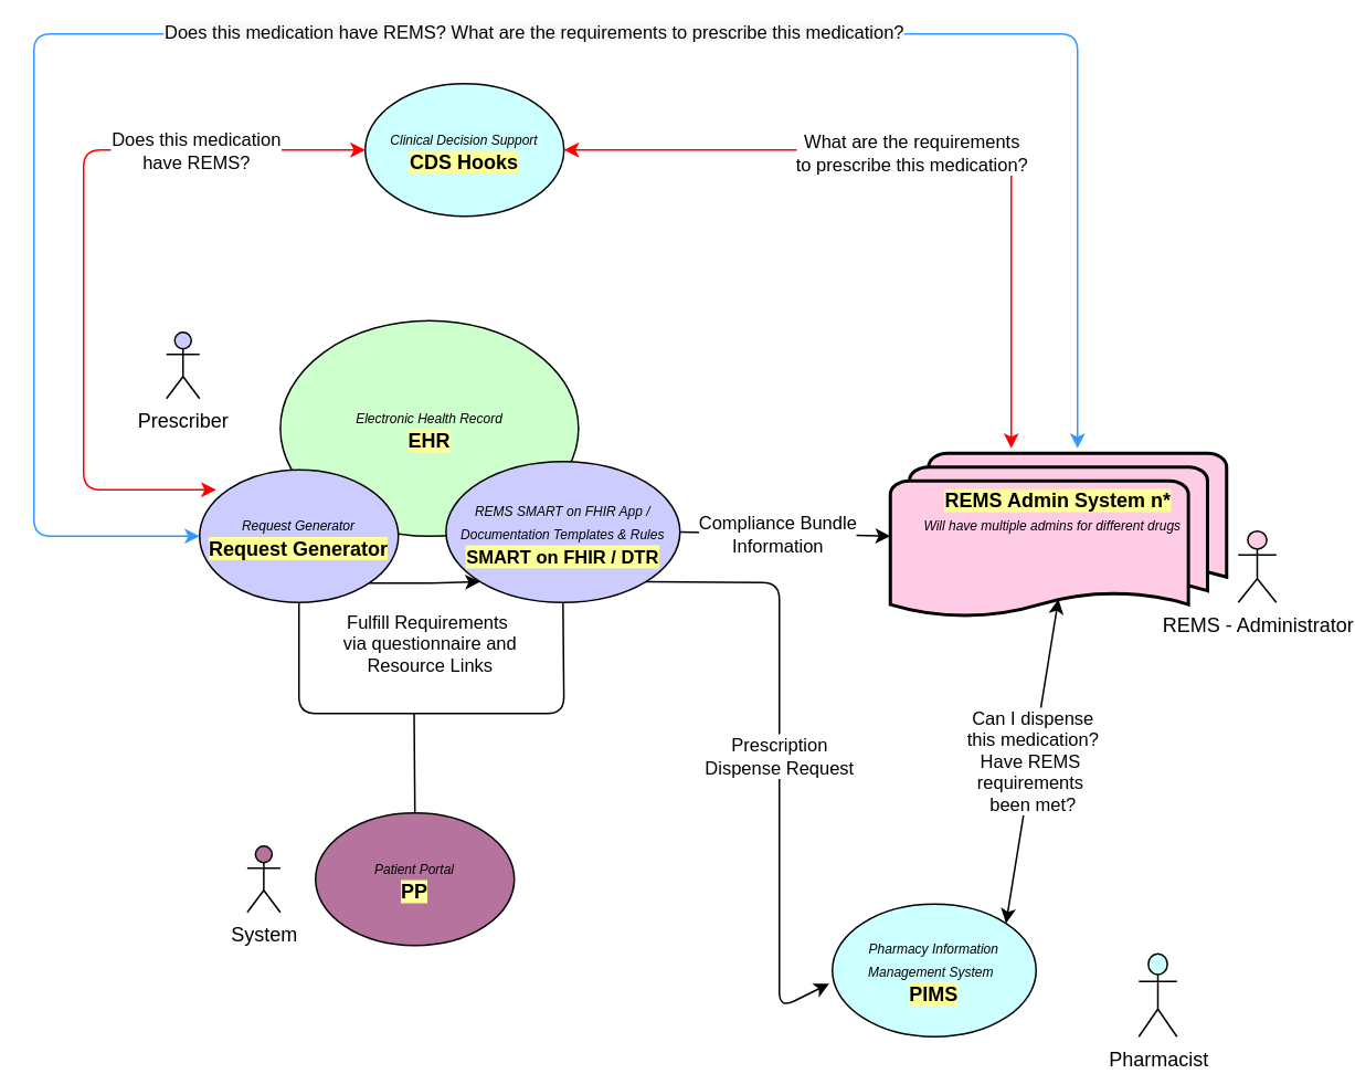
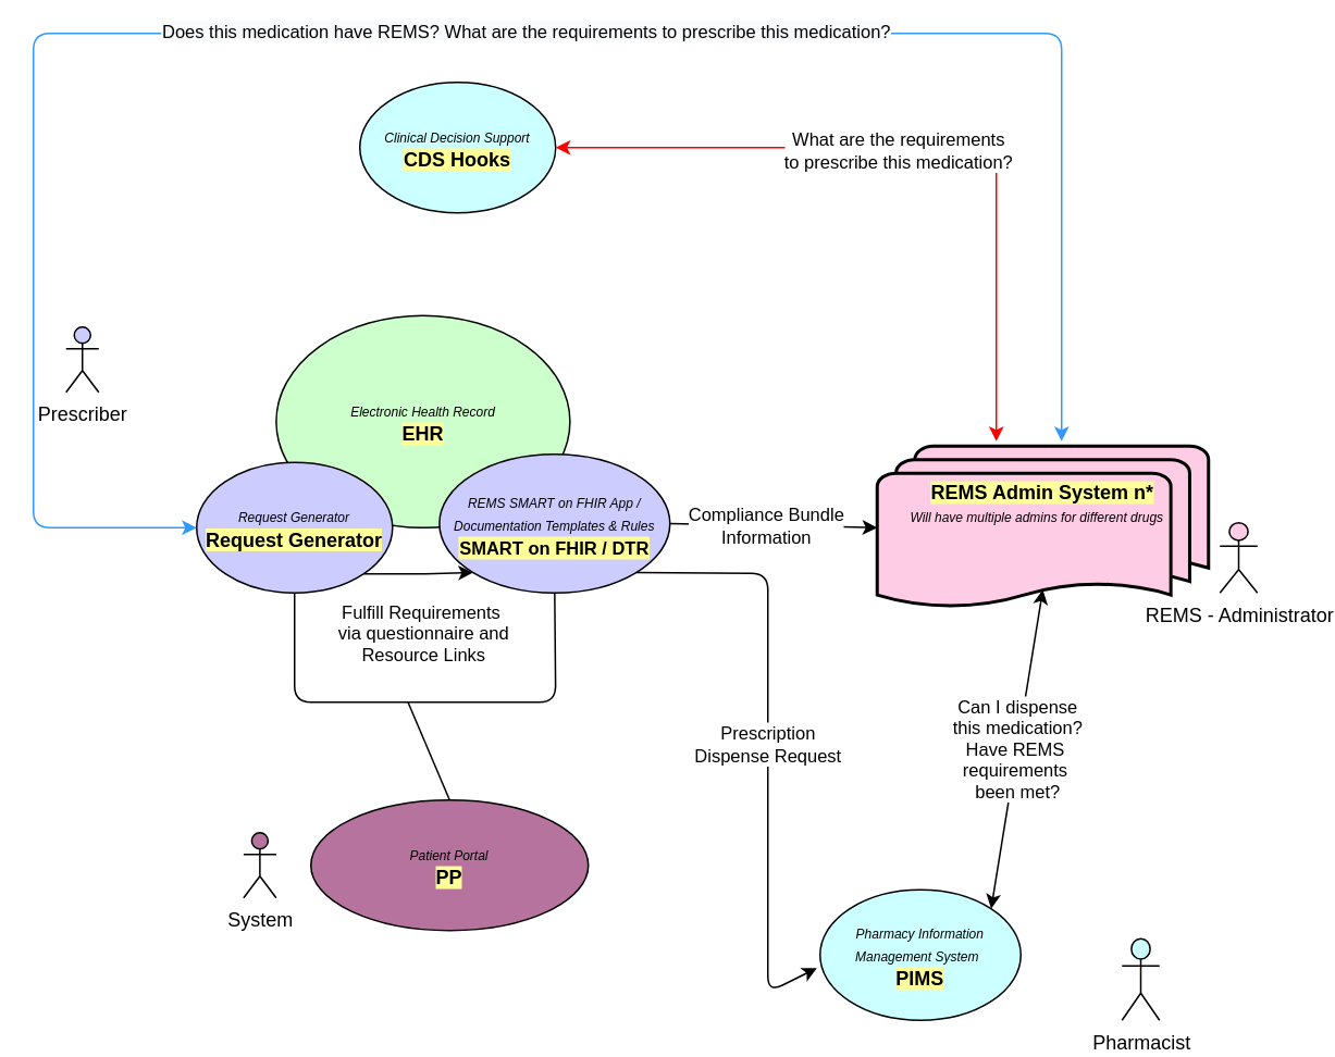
  <mxCell id="0" />
  <mxCell id="1" parent="0" />
  <mxCell id="2" value="&lt;i&gt;&lt;font style=&quot;font-size: 8px&quot;&gt;Clinical Decision Support&lt;/font&gt;&lt;/i&gt; &lt;br&gt;&lt;b style=&quot;background-color: rgb(255 , 255 , 153)&quot;&gt;CDS Hooks&lt;br&gt;&lt;/b&gt;" style="ellipse;whiteSpace=wrap;html=1;fillColor=#CCFFFF;" parent="1" vertex="1"><mxGeometry x="220" y="50" width="120" height="80" as="geometry" /></mxCell>
  <mxCell id="3" value="&lt;i&gt;&lt;font style=&quot;font-size: 8px&quot;&gt;Electronic Health Record&lt;br&gt;&lt;/font&gt;&lt;/i&gt;&lt;b style=&quot;background-color: rgb(255 , 255 , 153)&quot;&gt;EHR&lt;/b&gt;" style="ellipse;whiteSpace=wrap;html=1;fillColor=#CCFFCC;" parent="1" vertex="1"><mxGeometry x="168.75" y="193" width="180" height="130" as="geometry" /></mxCell>
  <mxCell id="4" value="&lt;i&gt;&lt;font style=&quot;font-size: 8px&quot;&gt;REMS SMART on FHIR App / Documentation Templates &amp;amp; Rules&lt;br&gt;&lt;/font&gt;&lt;/i&gt;&lt;b&gt;&lt;span style=&quot;background-color: rgb(255 , 255 , 153)&quot;&gt;&lt;font style=&quot;font-size: 11px;&quot;&gt;SMART on FHIR / DTR&lt;/font&gt;&lt;/span&gt;&lt;/b&gt;" style="ellipse;whiteSpace=wrap;html=1;fillColor=#CCCCFF;" parent="1" vertex="1"><mxGeometry x="268.75" y="278" width="141.25" height="85" as="geometry" /></mxCell>
  <mxCell id="5" value="" style="endArrow=classic;html=1;exitX=1;exitY=0.5;exitDx=0;exitDy=0;entryX=0;entryY=0.5;entryDx=0;entryDy=0;entryPerimeter=0;" parent="1" source="4" target="13" edge="1"><mxGeometry relative="1" as="geometry"><mxPoint x="370" y="312.5" as="sourcePoint" /><mxPoint x="530" y="293" as="targetPoint" /><Array as="points" /></mxGeometry></mxCell>
  <mxCell id="6" value="Compliance Bundle &lt;br&gt;Information" style="edgeLabel;resizable=0;html=1;align=center;verticalAlign=middle;" parent="5" vertex="1" connectable="0"><mxGeometry relative="1" as="geometry"><mxPoint x="-5" as="offset" /></mxGeometry></mxCell>
  <mxCell id="7" style="edgeStyle=orthogonalEdgeStyle;rounded=0;orthogonalLoop=1;jettySize=auto;html=1;exitX=1;exitY=1;exitDx=0;exitDy=0;entryX=0;entryY=1;entryDx=0;entryDy=0;" parent="1" source="9" target="4" edge="1"><mxGeometry relative="1" as="geometry"><mxPoint x="231.176" y="351.284" as="sourcePoint" /></mxGeometry></mxCell>
  <mxCell id="8" value="Fulfill Requirements&amp;nbsp;&lt;br&gt;via questionnaire and &lt;br&gt;Resource Links" style="edgeLabel;html=1;align=center;verticalAlign=middle;resizable=0;points=[];" parent="7" vertex="1" connectable="0"><mxGeometry x="0.147" y="3" relative="1" as="geometry"><mxPoint x="-2" y="40" as="offset" /></mxGeometry></mxCell>
  <mxCell id="9" value="&lt;i&gt;&lt;font style=&quot;font-size: 8px&quot;&gt;Request Generator&lt;br&gt;&lt;/font&gt;&lt;/i&gt;&lt;span style=&quot;background-color: rgb(255 , 255 , 153)&quot;&gt;&lt;b&gt;Request Generator&lt;/b&gt;&lt;/span&gt;" style="ellipse;whiteSpace=wrap;html=1;fillColor=#CCCCFF;" parent="1" vertex="1"><mxGeometry x="120" y="283" width="120" height="80" as="geometry" /></mxCell>
- <mxCell id="10" value="Prescriber" style="shape=umlActor;verticalLabelPosition=bottom;verticalAlign=top;html=1;fillColor=#CCCCFF;" parent="1" vertex="1"><mxGeometry x="100" y="200" width="20" height="40" as="geometry" /></mxCell>
- <mxCell id="11" value="" style="endArrow=classic;startArrow=classic;html=1;strokeColor=#FF0000;entryX=0.083;entryY=0.15;entryDx=0;entryDy=0;exitX=0;exitY=0.5;exitDx=0;exitDy=0;entryPerimeter=0;" parent="1" source="2" target="9" edge="1"><mxGeometry width="50" height="50" relative="1" as="geometry"><mxPoint x="130" y="130" as="sourcePoint" /><mxPoint x="80" y="170" as="targetPoint" /><Array as="points"><mxPoint x="50" y="90" /><mxPoint x="50" y="210" /><mxPoint x="50" y="295" /></Array></mxGeometry></mxCell>
- <mxCell id="12" value="Does this medication&lt;br&gt;have REMS?" style="edgeLabel;html=1;align=center;verticalAlign=middle;resizable=0;points=[];" parent="11" vertex="1" connectable="0"><mxGeometry x="-0.448" y="-3" relative="1" as="geometry"><mxPoint x="23" y="3" as="offset" /></mxGeometry></mxCell>
+ <mxCell id="10" value="Prescriber" style="shape=umlActor;verticalLabelPosition=bottom;verticalAlign=top;html=1;fillColor=#CCCCFF;" parent="1" vertex="1"><mxGeometry x="40" y="200" width="20" height="40" as="geometry" /></mxCell>
  <mxCell id="13" value="&lt;b style=&quot;background-color: rgb(255 , 255 , 153)&quot;&gt;REMS Admin System n*&lt;/b&gt;&lt;br&gt;&lt;span style=&quot;font-size: 8px&quot;&gt;&lt;i&gt;Will have multiple admins for different drugs &amp;nbsp;&amp;nbsp;&lt;br&gt;&lt;br&gt;&lt;br&gt;&lt;/i&gt;&lt;/span&gt;" style="strokeWidth=2;html=1;shape=mxgraph.flowchart.multi-document;whiteSpace=wrap;fillColor=#FFCCE6;" parent="1" vertex="1"><mxGeometry x="537" y="273" width="203" height="100" as="geometry" /></mxCell>
  <mxCell id="14" value="" style="endArrow=classic;startArrow=classic;html=1;strokeColor=#3399FF;fillColor=#FF3333;exitX=0;exitY=0.5;exitDx=0;exitDy=0;" parent="1" source="9" edge="1"><mxGeometry width="50" height="50" relative="1" as="geometry"><mxPoint x="360" y="433" as="sourcePoint" /><mxPoint x="650" y="270" as="targetPoint" /><Array as="points"><mxPoint x="20" y="323" /><mxPoint x="20" y="20" /><mxPoint x="260" y="20" /><mxPoint x="650" y="20" /></Array></mxGeometry></mxCell>
  <mxCell id="15" value="&lt;span style=&quot;background-color: rgb(248 , 249 , 250)&quot;&gt;Does this medication have REMS? What are the requirements to prescribe this medication?&lt;/span&gt;" style="edgeLabel;html=1;align=center;verticalAlign=middle;resizable=0;points=[];" parent="14" vertex="1" connectable="0"><mxGeometry x="0.142" y="2" relative="1" as="geometry"><mxPoint x="-29" as="offset" /></mxGeometry></mxCell>
  <mxCell id="16" value="" style="endArrow=classic;startArrow=classic;html=1;entryX=1;entryY=0.5;entryDx=0;entryDy=0;strokeColor=#FF0000;" parent="1" target="2" edge="1"><mxGeometry width="50" height="50" relative="1" as="geometry"><mxPoint x="610" y="270" as="sourcePoint" /><mxPoint x="340" y="523" as="targetPoint" /><Array as="points"><mxPoint x="610" y="90" /></Array></mxGeometry></mxCell>
  <mxCell id="17" value="What are the requirements&lt;br&gt;to prescribe this medication?" style="edgeLabel;html=1;align=center;verticalAlign=middle;resizable=0;points=[];" parent="16" vertex="1" connectable="0"><mxGeometry x="0.458" y="1" relative="1" as="geometry"><mxPoint x="87" as="offset" /></mxGeometry></mxCell>
  <mxCell id="18" value="REMS - Administrator" style="shape=umlActor;verticalLabelPosition=bottom;verticalAlign=top;html=1;fillColor=#FFCCE6;" parent="1" vertex="1"><mxGeometry x="747" y="320" width="23" height="43" as="geometry" /></mxCell>
  <mxCell id="19" value="&lt;span style=&quot;font-size: 8px&quot;&gt;&lt;i&gt;Pharmacy Information Management System&lt;/i&gt;&lt;/span&gt;&amp;nbsp;&lt;br&gt;&lt;span style=&quot;background-color: rgb(255 , 255 , 153)&quot;&gt;&lt;b&gt;PIMS&lt;/b&gt;&lt;/span&gt;" style="ellipse;whiteSpace=wrap;html=1;fillColor=#CCFFFF;" parent="1" vertex="1"><mxGeometry x="502" y="545" width="123" height="80" as="geometry" /></mxCell>
  <mxCell id="20" value="Prescription &lt;br&gt;Dispense Request" style="endArrow=classic;html=1;exitX=1;exitY=1;exitDx=0;exitDy=0;entryX=-0.016;entryY=0.6;entryDx=0;entryDy=0;entryPerimeter=0;" parent="1" source="4" target="19" edge="1"><mxGeometry width="50" height="50" relative="1" as="geometry"><mxPoint x="360" y="380" as="sourcePoint" /><mxPoint x="450" y="610" as="targetPoint" /><Array as="points"><mxPoint x="470" y="351" /><mxPoint x="470" y="400" /><mxPoint x="470" y="608" /></Array></mxGeometry></mxCell>
  <mxCell id="21" value="Can I dispense&lt;br&gt;this medication?&lt;br&gt;Have REMS&amp;nbsp;&lt;br&gt;requirements&amp;nbsp;&lt;br&gt;been met?" style="endArrow=classic;startArrow=classic;html=1;exitX=1;exitY=0;exitDx=0;exitDy=0;entryX=0.5;entryY=0.88;entryDx=0;entryDy=0;entryPerimeter=0;" parent="1" source="19" target="13" edge="1"><mxGeometry width="50" height="50" relative="1" as="geometry"><mxPoint x="547" y="460" as="sourcePoint" /><mxPoint x="597" y="410" as="targetPoint" /></mxGeometry></mxCell>
  <mxCell id="22" value="System" style="shape=umlActor;verticalLabelPosition=bottom;verticalAlign=top;html=1;fillColor=#B5739D;" parent="1" vertex="1"><mxGeometry x="148.75" y="510" width="20" height="40" as="geometry" /></mxCell>
  <mxCell id="23" value="Pharmacist" style="shape=umlActor;verticalLabelPosition=bottom;verticalAlign=top;html=1;fillColor=#CCFFFF;" parent="1" vertex="1"><mxGeometry x="687" y="575" width="23" height="50" as="geometry" /></mxCell>
- <mxCell id="24" value="&lt;span style=&quot;font-size: 8px&quot;&gt;&lt;i&gt;Patient Portal&lt;/i&gt;&lt;/span&gt;&lt;br&gt;&lt;span style=&quot;background-color: rgb(255 , 255 , 153)&quot;&gt;&lt;b&gt;PP&lt;/b&gt;&lt;/span&gt;" style="ellipse;whiteSpace=wrap;html=1;fillColor=#B5739D;" parent="1" vertex="1"><mxGeometry x="190" y="490" width="120" height="80" as="geometry" /></mxCell>
+ <mxCell id="24" value="&lt;span style=&quot;font-size: 8px&quot;&gt;&lt;i&gt;Patient Portal&lt;/i&gt;&lt;/span&gt;&lt;br&gt;&lt;span style=&quot;background-color: rgb(255 , 255 , 153)&quot;&gt;&lt;b&gt;PP&lt;/b&gt;&lt;/span&gt;" style="ellipse;whiteSpace=wrap;html=1;fillColor=#B5739D;" parent="1" vertex="1"><mxGeometry x="190" y="490" width="170" height="80" as="geometry" /></mxCell>
  <mxCell id="25" value="" style="endArrow=none;html=1;exitX=0.5;exitY=0;exitDx=0;exitDy=0;" parent="1" source="24" edge="1"><mxGeometry width="50" height="50" relative="1" as="geometry"><mxPoint x="249.5" y="460" as="sourcePoint" /><mxPoint x="249.5" y="430" as="targetPoint" /></mxGeometry></mxCell>
  <mxCell id="26" value="" style="endArrow=none;html=1;entryX=0.5;entryY=1;entryDx=0;entryDy=0;" parent="1" target="4" edge="1"><mxGeometry width="50" height="50" relative="1" as="geometry"><mxPoint x="250" y="430" as="sourcePoint" /><mxPoint x="300" y="380" as="targetPoint" /><Array as="points"><mxPoint x="340" y="430" /></Array></mxGeometry></mxCell>
  <mxCell id="27" value="" style="endArrow=none;html=1;entryX=0.5;entryY=1;entryDx=0;entryDy=0;" parent="1" target="9" edge="1"><mxGeometry width="50" height="50" relative="1" as="geometry"><mxPoint x="250" y="430" as="sourcePoint" /><mxPoint x="170" y="370" as="targetPoint" /><Array as="points"><mxPoint x="180" y="430" /></Array></mxGeometry></mxCell>
